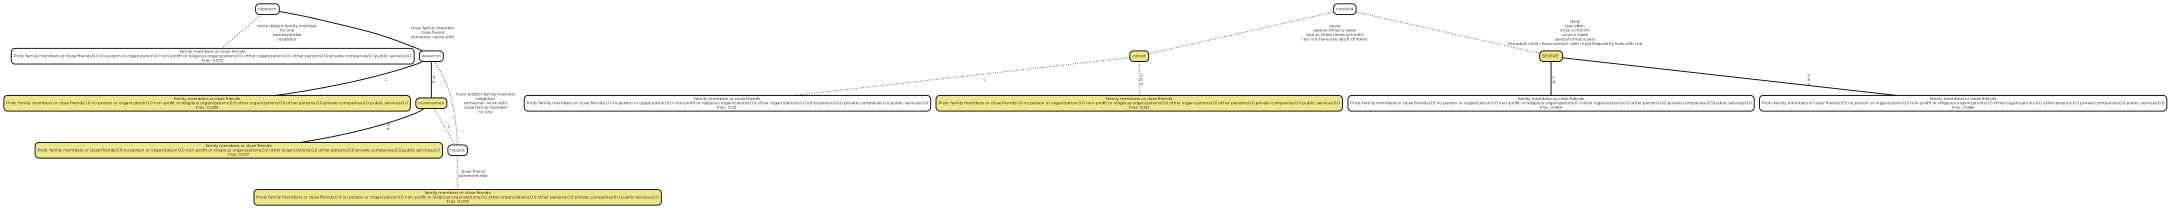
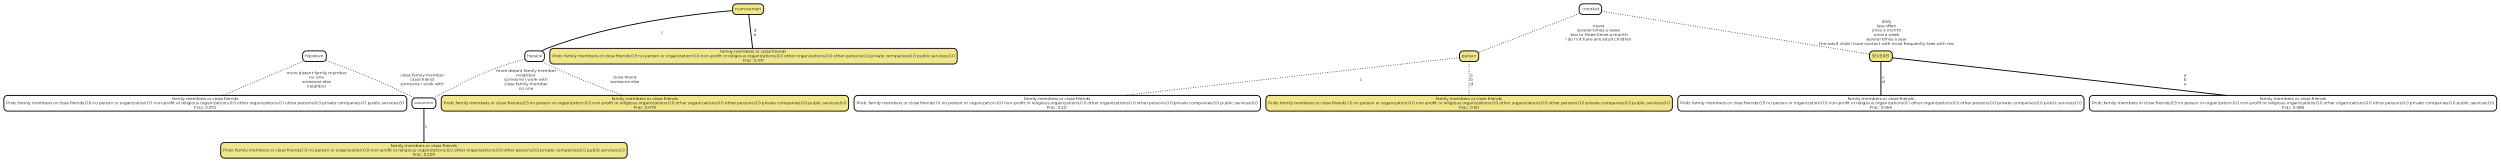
  graph {
    fontname=Montserrat
    ranksep="0 equally"
    splines=straight
    node [color=black fillcolor=white fontcolor=black fontname=Montserrat penwidth=3 shape=box style="filled, rounded"]
    edge [color=black fontname=Montserrat penwidth=3 style=dotted]
    n1 [label="family members or close friends\nProb: family members or close friends:0.6 no person or organization:0.1 non-profit or religious organizations:0.0 other organizations:0.1 other persons:0.0 private companies:0.1 public services:0.1\nFrac: 0.072"]
    n2 [label=hlpdown]
    n3 [label=wwwmin]
    n4 [fillcolor=khaki label="family members or close friends\nProb: family members or close friends:1.0 no person or organization:0.0 non-profit or religious organizations:0.0 other organizations:0.0 other persons:0.0 private companies:0.0 public services:0.0\nFrac: 0.209"]
    n5 [fillcolor=khaki label=numwomen]
    n6 [label=hlpsick]
    n7 [fillcolor=khaki label="family members or close friends\nProb: family members or close friends:0.9 no person or organization:0.0 non-profit or religious organizations:0.0 other organizations:0.0 other persons:0.0 private companies:0.0 public services:0.0\nFrac: 0.107"]
    n8 [label="family members or close friends\nProb: family members or close friends:1.0 no person or organization:0.0 non-profit or religious organizations:0.0 other organizations:0.0 other persons:0.0 private companies:0.0 public services:0.0\nFrac: 0.231"]
-   n9 [fillcolor=khaki label=cohort]
+   n9 [fillcolor=khaki label=person]
    n10 [fillcolor=khaki label="family members or close friends\nProb: family members or close friends:1.0 no person or organization:0.0 non-profit or religious organizations:0.0 other organizations:0.0 other persons:0.0 private companies:0.0 public services:0.0\nFrac: 0.151"]
    n11 [label=cntctkid]
    n12 [fillcolor=khaki label=SEVERE1]
    n13 [label="family members or close friends\nProb: family members or close friends:0.9 no person or organization:0.0 non-profit or religious organizations:0.1 other organizations:0.0 other persons:0.0 private companies:0.0 public services:0.0\nFrac: 0.064"]
    n14 [label="family members or close friends\nProb: family members or close friends:0.9 no person or organization:0.0 non-profit or religious organizations:0.0 other organizations:0.0 other persons:0.0 private companies:0.0 public services:0.0\nFrac: 0.086"]
    n15 [fillcolor=khaki label="family members or close friends\nProb: family members or close friends:0.9 no person or organization:0.0 non-profit or religious organizations:0.0 other organizations:0.0 other persons:0.0 private companies:0.0 public services:0.0\nFrac: 0.079"]
    subgraph sub_1 {
      rank=same
    }
    n2 -- n1 [label=" more distant family member\n no one\n someone else\n neighbor"]
-   n2 -- n3 [label=" close family member\n close friend\n someone i work with" style=solid]
+   n2 -- n3 [label=" close family member\n close friend\n someone i work with"]
    n3 -- n4 [label=" c" style=solid]
-   n3 -- n5 [label=" d\n e" style=solid]
-   n5 -- n6 [label=" c"]
+   n5 -- n6 [label=" c" style=solid]
    n5 -- n7 [label=" d\n e" style=solid]
    n6 -- n3 [label=" more distant family member\n neighbor\n someone i work with\n close family member\n no one"]
    n6 -- n15 [label=" close friend\n someone else"]
    n9 -- n8 [label=" c"]
    n9 -- n10 [label=" a\n b\n d"]
    n11 -- n9 [label=" never\n several times a week\n  two to three times a month\n i do not have any adult children"]
    n11 -- n12 [label=" daily\n less often\n once a month\n once a week\n several times a year\n the adult child i have contact with most frequently lives with me"]
    n12 -- n13 [label=" c\n d" style=solid]
    n12 -- n14 [label=" a\n b\n e" style=solid]
  }
